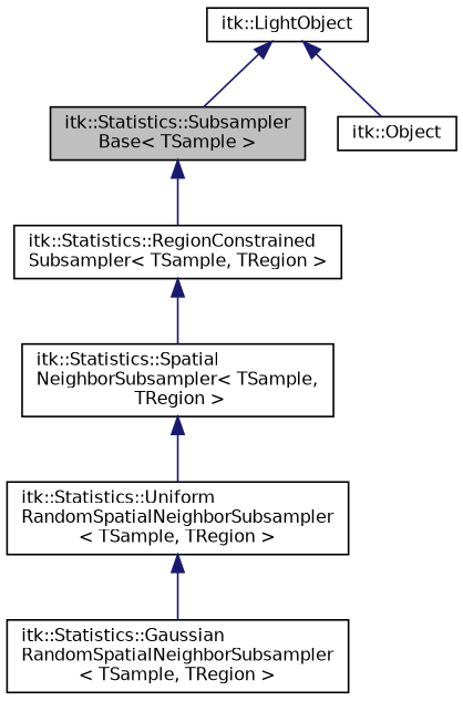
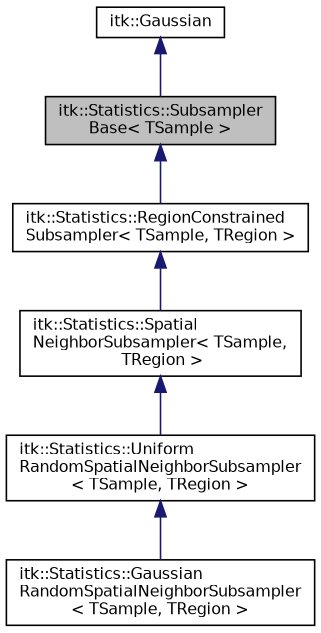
  digraph {
    node [color=black fillcolor=white fontname=Helvetica fontsize=10 shape=record style=filled]
    edge [color=midnightblue dir=back fontname=Helvetica fontsize=10 labelfontname=Helvetica labelfontsize=10 style=solid]
    n1 [fillcolor=grey75 fontcolor=black height=0.2 label="itk::Statistics::Subsampler\lBase\< TSample \>" width=0.4]
    n2 [height=0.2 label="itk::Statistics::RegionConstrained\lSubsampler\< TSample, TRegion \>" width=0.4]
    n3 [height=0.2 label="itk::Statistics::Spatial\lNeighborSubsampler\< TSample,\l TRegion \>" width=0.4]
-   n4 [height=0.2 label="itk::Object" width=0.4]
-   n5 [height=0.2 label="itk::LightObject" width=0.4]
+   n5 [height=0.2 label="itk::Gaussian" width=0.4]
    n6 [height=0.2 label="itk::Statistics::Uniform\lRandomSpatialNeighborSubsampler\l\< TSample, TRegion \>" width=0.4]
    n7 [height=0.2 label="itk::Statistics::Gaussian\lRandomSpatialNeighborSubsampler\l\< TSample, TRegion \>" width=0.4]
    n1 -> n2
    n2 -> n3
    n3 -> n6
    n5 -> n1
-   n5 -> n4
    n6 -> n7
  }
